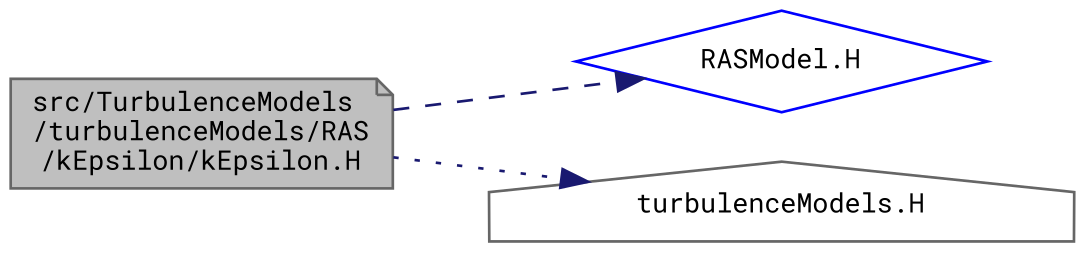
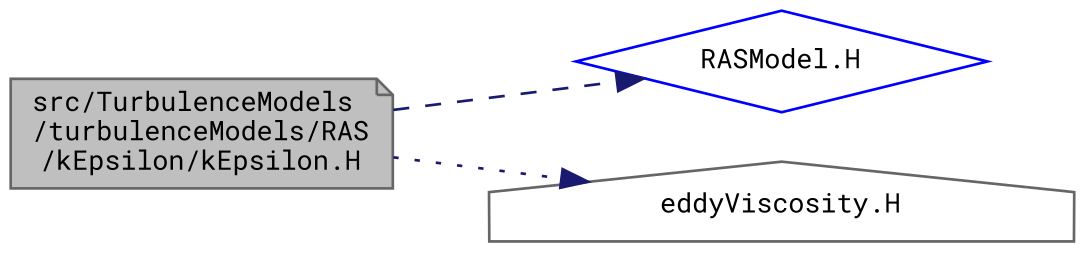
  digraph {
    rankdir=LR
    fontname="Roboto Mono"
    node [color=gray40 fontname="Roboto Mono" fontsize=10]
    edge [color=midnightblue fontname="Roboto Mono" fontsize=10 labelfontname=FreeSans labelfontsize=10]
    n1 [fillcolor=grey75 fontcolor=black height=0.2 label="src/TurbulenceModels\l/turbulenceModels/RAS\l/kEpsilon/kEpsilon.H" shape=note style=filled width=0.4]
    n2 [color=blue height=0.2 label="RASModel.H" shape=diamond width=0.4]
-   n3 [height=0.2 label="turbulenceModels.H" shape=house width=0.4]
+   n3 [height=0.2 label="eddyViscosity.H" shape=house width=0.4]
    n1 -> n2 [style=dashed]
    n1 -> n3 [style=dotted]
  }
